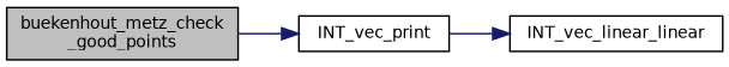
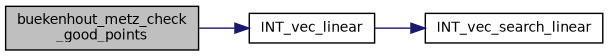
  digraph {
    rankdir=LR
    node [color=black fillcolor=white fontname=Helvetica fontsize=10 shape=record style=filled]
    edge [color=midnightblue fontname=Helvetica fontsize=10 labelfontname=Helvetica labelfontsize=10 style=solid]
    n1 [fillcolor=grey75 fontcolor=black height=0.2 label="buekenhout_metz_check\l_good_points" width=0.4]
-   n2 [height=0.2 label=INT_vec_print width=0.4]
-   n3 [height=0.2 label=INT_vec_linear_linear width=0.4]
+   n2 [height=0.2 label=INT_vec_linear width=0.4]
+   n3 [height=0.2 label=INT_vec_search_linear width=0.4]
    n1 -> n2
    n2 -> n3
  }
